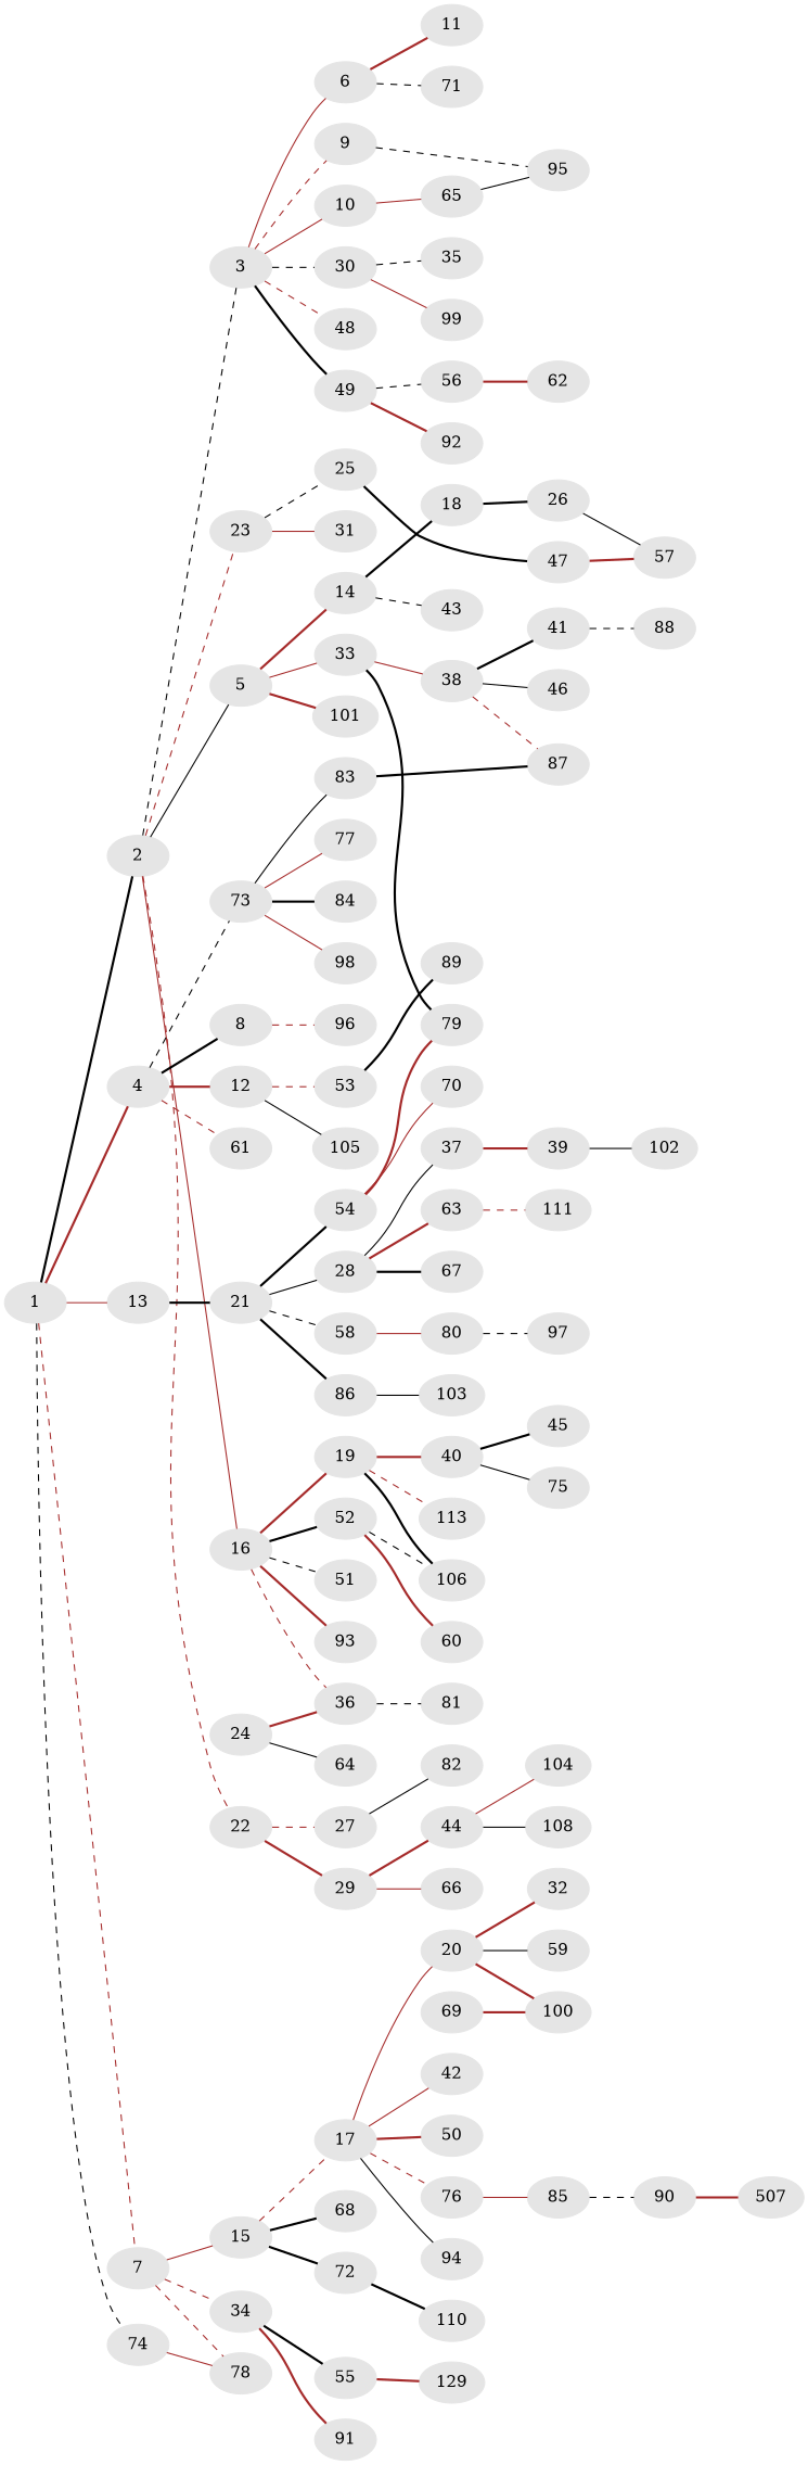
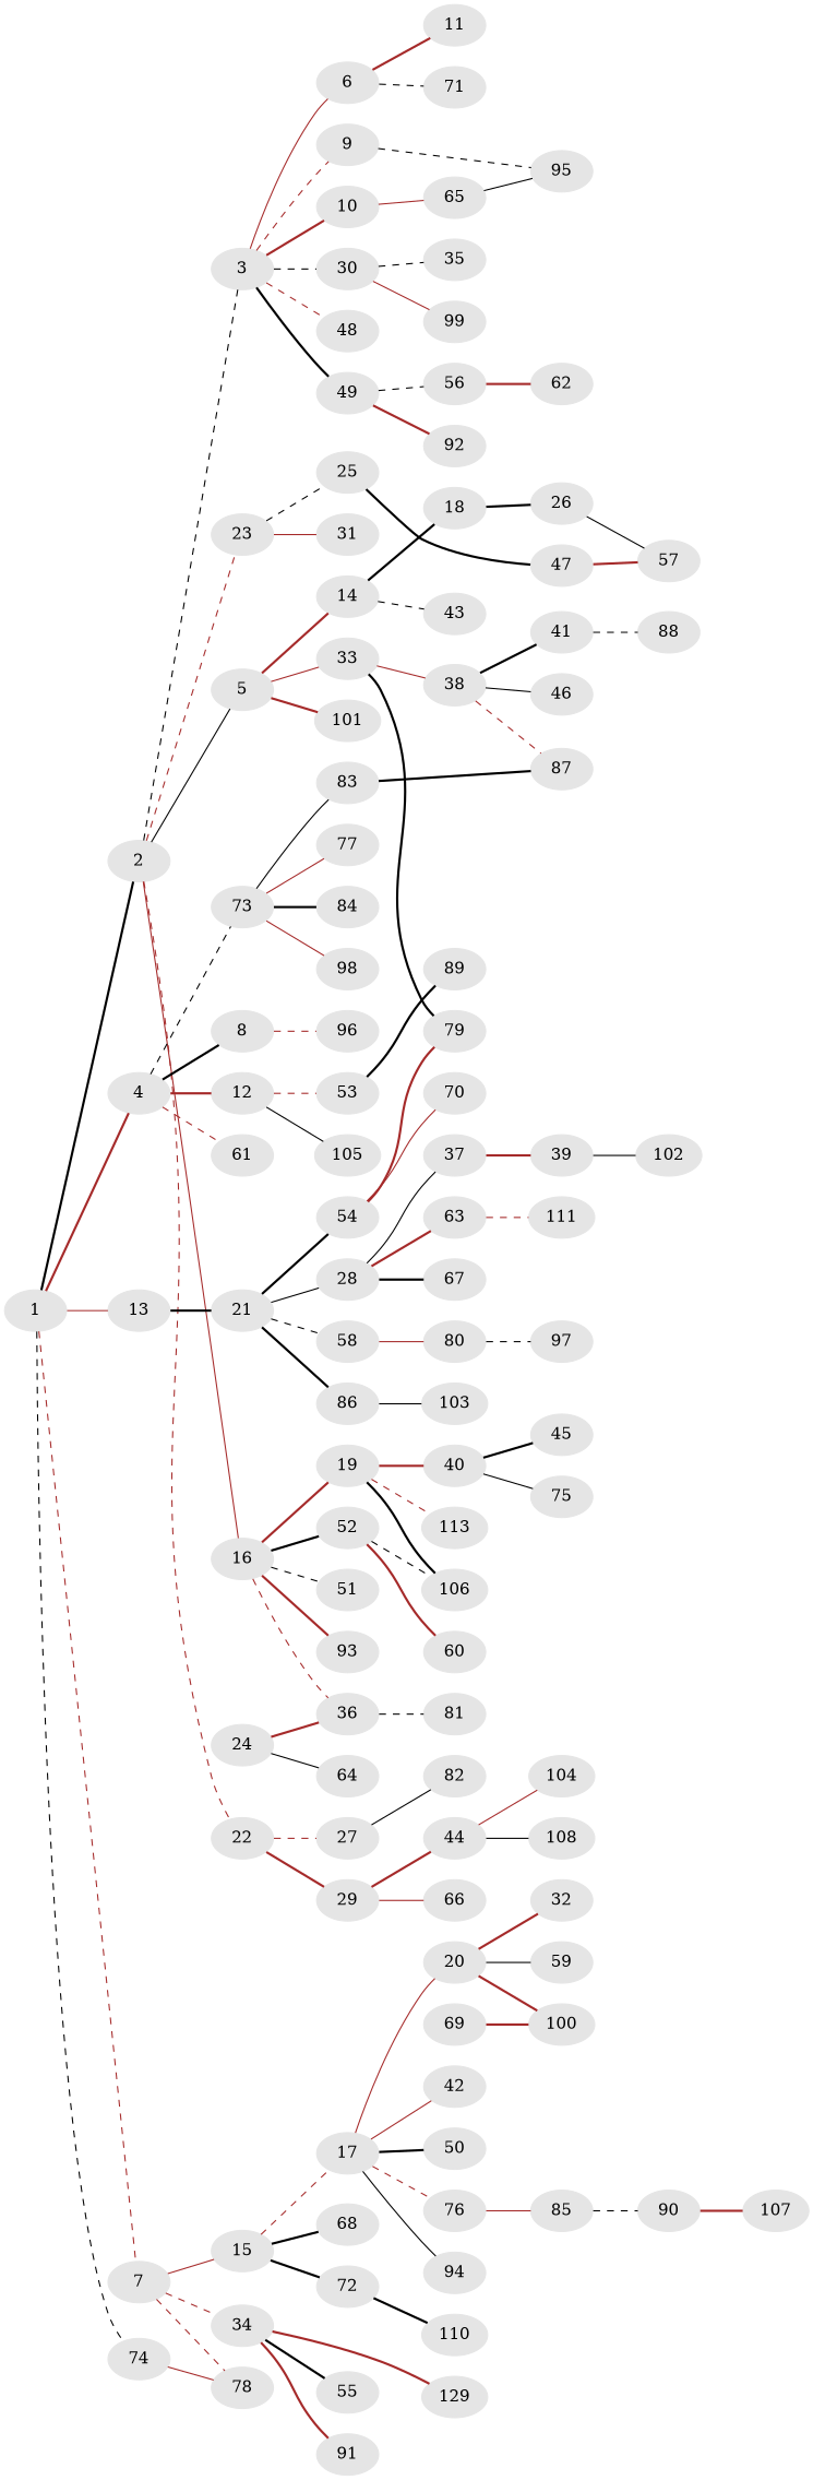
  graph {
    rankdir=LR
    node [color=gray90 style=filled]
    edge [color=brown style=bold]
    1
    2
    4
    7
    13
    74
    3
    5
    16
    22
    23
    8
    12
    61
    73
    15
    34
    78
    21
    6
    9
    10
    30
    48
    49
    14
    33
    101
    19
    51
    52
    93
    36
    27
    29
    25
    31
    11
    71
    95
    65
    35
    99
    56
    92
    96
    53
    105
    77
    83
    84
    98
    18
    43
    38
    79
    17
    68
    72
    55
    91
    n62 [label=129]
    89
    28
    54
    58
    86
    26
    20
    42
    50
    76
    94
    110
    40
    106
    n77 [label=113]
    24
    64
    60
    32
    59
    100
    85
    57
    45
    75
    37
    63
    67
    70
    80
    103
    82
    44
    66
    47
    81
    39
    111
    104
    108
    41
    46
    87
    102
    88
    69
    62
    97
    90
-   107 [label=507]
+   107
    1 -- 2 [color=black]
    1 -- 4
    1 -- 7 [style=dashed]
    1 -- 13 [style=solid]
    1 -- 74 [color=black style=dashed]
    2 -- 3 [color=black style=dashed]
    2 -- 5 [color=black style=solid]
    2 -- 16 [style=solid]
    2 -- 22 [style=dashed]
    2 -- 23 [style=dashed]
    4 -- 8 [color=black]
    4 -- 12
    4 -- 61 [style=dashed]
    4 -- 73 [color=black style=dashed]
    7 -- 15 [style=solid]
    7 -- 34 [style=dashed]
    7 -- 78 [style=dashed]
    13 -- 21 [color=black]
    74 -- 78 [style=solid]
    3 -- 6 [style=solid]
    3 -- 9 [style=dashed]
-   3 -- 10 [style=solid]
+   3 -- 10
    3 -- 30 [color=black style=dashed]
    3 -- 48 [style=dashed]
    3 -- 49 [color=black]
    5 -- 14
    5 -- 33 [style=solid]
    5 -- 101
    16 -- 19
    16 -- 51 [color=black style=dashed]
    16 -- 52 [color=black]
    16 -- 93
    16 -- 36 [style=dashed]
    22 -- 27 [style=dashed]
    22 -- 29
    23 -- 25 [color=black style=dashed]
    23 -- 31 [style=solid]
    8 -- 96 [style=dashed]
    12 -- 53 [style=dashed]
    12 -- 105 [color=black style=solid]
    73 -- 77 [style=solid]
    73 -- 83 [color=black style=solid]
    73 -- 84 [color=black]
    73 -- 98 [style=solid]
    15 -- 17 [style=dashed]
    15 -- 68 [color=black]
    15 -- 72 [color=black]
    34 -- 55 [color=black]
    34 -- 91
-   55 -- n62
+   34 -- n62
    21 -- 28 [color=black style=solid]
    21 -- 54 [color=black]
    21 -- 58 [color=black style=dashed]
    21 -- 86 [color=black]
    6 -- 11
    6 -- 71 [color=black style=dashed]
    9 -- 95 [color=black style=dashed]
    10 -- 65 [style=solid]
    30 -- 35 [color=black style=dashed]
    30 -- 99 [style=solid]
    49 -- 56 [color=black style=dashed]
    49 -- 92
    14 -- 18 [color=black]
    14 -- 43 [color=black style=dashed]
    33 -- 38 [style=solid]
    33 -- 79 [color=black]
    19 -- 40
    19 -- 106 [color=black]
    19 -- n77 [style=dashed]
    52 -- 106 [color=black style=dashed]
    52 -- 60
    36 -- 81 [color=black style=dashed]
    27 -- 82 [color=black style=solid]
    29 -- 44
    29 -- 66 [style=solid]
    25 -- 47 [color=black]
    65 -- 95 [color=black style=solid]
    56 -- 62
    53 -- 89 [color=black]
    83 -- 87 [color=black]
    18 -- 26 [color=black]
    38 -- 41 [color=black]
    38 -- 46 [color=black style=solid]
    38 -- 87 [style=dashed]
    17 -- 20 [style=solid]
    17 -- 42 [style=solid]
-   17 -- 50
+   17 -- 50 [color=black]
    17 -- 76 [style=dashed]
    17 -- 94 [color=black style=solid]
    72 -- 110 [color=black]
    28 -- 37 [color=black style=solid]
    28 -- 63
    28 -- 67 [color=black]
    54 -- 79
    54 -- 70 [style=solid]
    58 -- 80 [style=solid]
    86 -- 103 [color=black style=solid]
    26 -- 57 [color=black style=solid]
    20 -- 32
    20 -- 59 [color=black style=solid]
    20 -- 100
    76 -- 85 [style=solid]
    40 -- 45 [color=black]
    40 -- 75 [color=black style=solid]
    24 -- 36
    24 -- 64 [color=black style=solid]
    85 -- 90 [color=black style=dashed]
    37 -- 39
    63 -- 111 [style=dashed]
    80 -- 97 [color=black style=dashed]
    44 -- 104 [style=solid]
    44 -- 108 [color=black style=solid]
    47 -- 57
    39 -- 102 [color=black style=solid]
    41 -- 88 [color=black style=dashed]
    69 -- 100
    90 -- 107
  }
